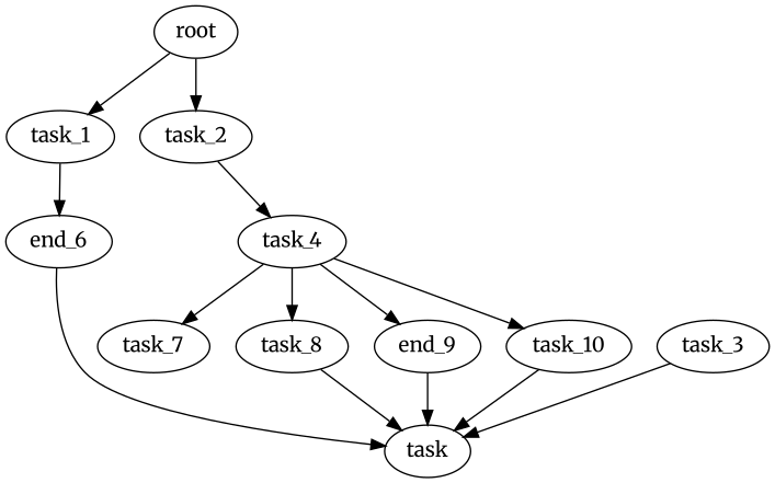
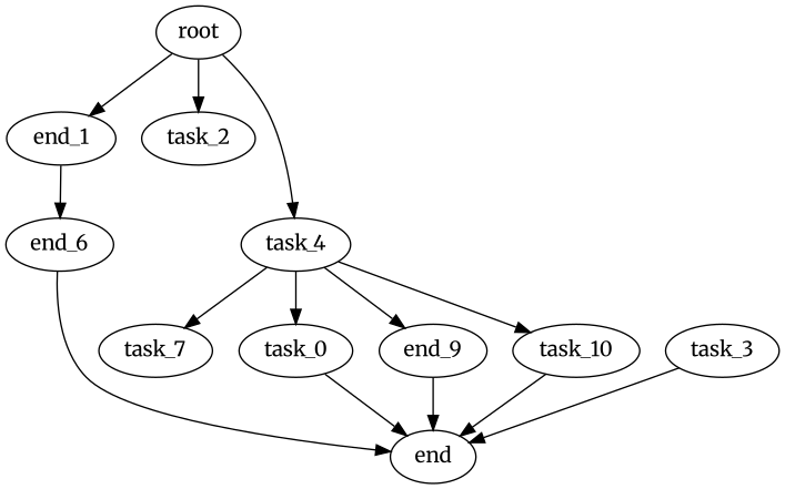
  digraph {
    fontname=Merriweather
    node [fontname=Merriweather]
    edge [fontname=Merriweather]
    root
-   task_1
+   task_1 [label=end_1]
    task_2
    n4 [label=end_6]
    task_4
    task_3
-   end [label=task]
+   end
    task_7
-   task_8
+   task_8 [label=task_0]
    n10 [label=end_9]
    task_10
    root -> task_1
    root -> task_2
    task_1 -> n4
-   task_2 -> task_4
+   root -> task_4
    n4 -> end
    task_4 -> task_7
    task_4 -> task_8
    task_4 -> n10
    task_4 -> task_10
    task_3 -> end
    task_8 -> end
    n10 -> end
    task_10 -> end
  }
